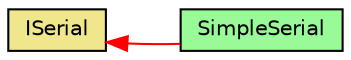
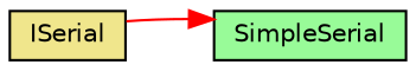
  digraph {
    rankdir=LR
    node [color=black fontname=Helvetica fontsize=10 shape=record style=filled]
    n1 [fillcolor=khaki fontcolor=black height=0.2 label=ISerial width=0.4]
    n2 [fillcolor=palegreen height=0.2 label=SimpleSerial width=0.4]
-   n1 -> n2 [color=red dir=back fontname=Helvetica fontsize=10 labelfontname=Helvetica labelfontsize=10 style=solid]
+   n2 -> n1 [color=red dir=back fontname=Helvetica fontsize=10 labelfontname=Helvetica labelfontsize=10 style=solid]
  }
